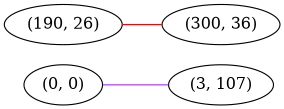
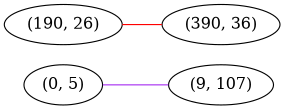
  graph {
    rankdir=LR
-   "(0, 0)"
-   "(9, 107)" [label="(3, 107)"]
+   "(0, 0)" [label="(0, 5)"]
+   "(9, 107)"
    "(190, 26)"
-   "(300, 36)"
+   "(300, 36)" [label="(390, 36)"]
    "(0, 0)" -- "(9, 107)" [color=purple weight=4]
    "(190, 26)" -- "(300, 36)" [color=red weight=1]
  }
